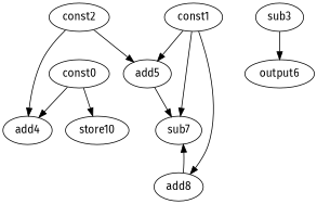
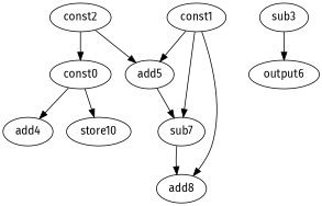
  digraph {
    fontname="Fira Sans"
    node [fontname="Fira Sans" opcode=add]
    edge [fontname="Fira Sans" operand=0]
    add4
    const0 [opcode=const]
    store10 [opcode=store]
    sub3 [opcode=sub]
    output6 [opcode=output]
    add5
    const1 [opcode=const]
    sub7 [opcode=sub]
    add8
    const2 [opcode=const]
    const0 -> add4
    const0 -> store10
    sub3 -> output6
    add5 -> sub7 [operand=1]
    const1 -> add5
    const1 -> sub7
    const1 -> add8
-   add8 -> sub7 [operand=1]
-   const2 -> add4 [operand=1]
+   sub7 -> add8 [operand=1]
+   const2 -> const0 [operand=1]
    const2 -> add5 [operand=1]
  }
